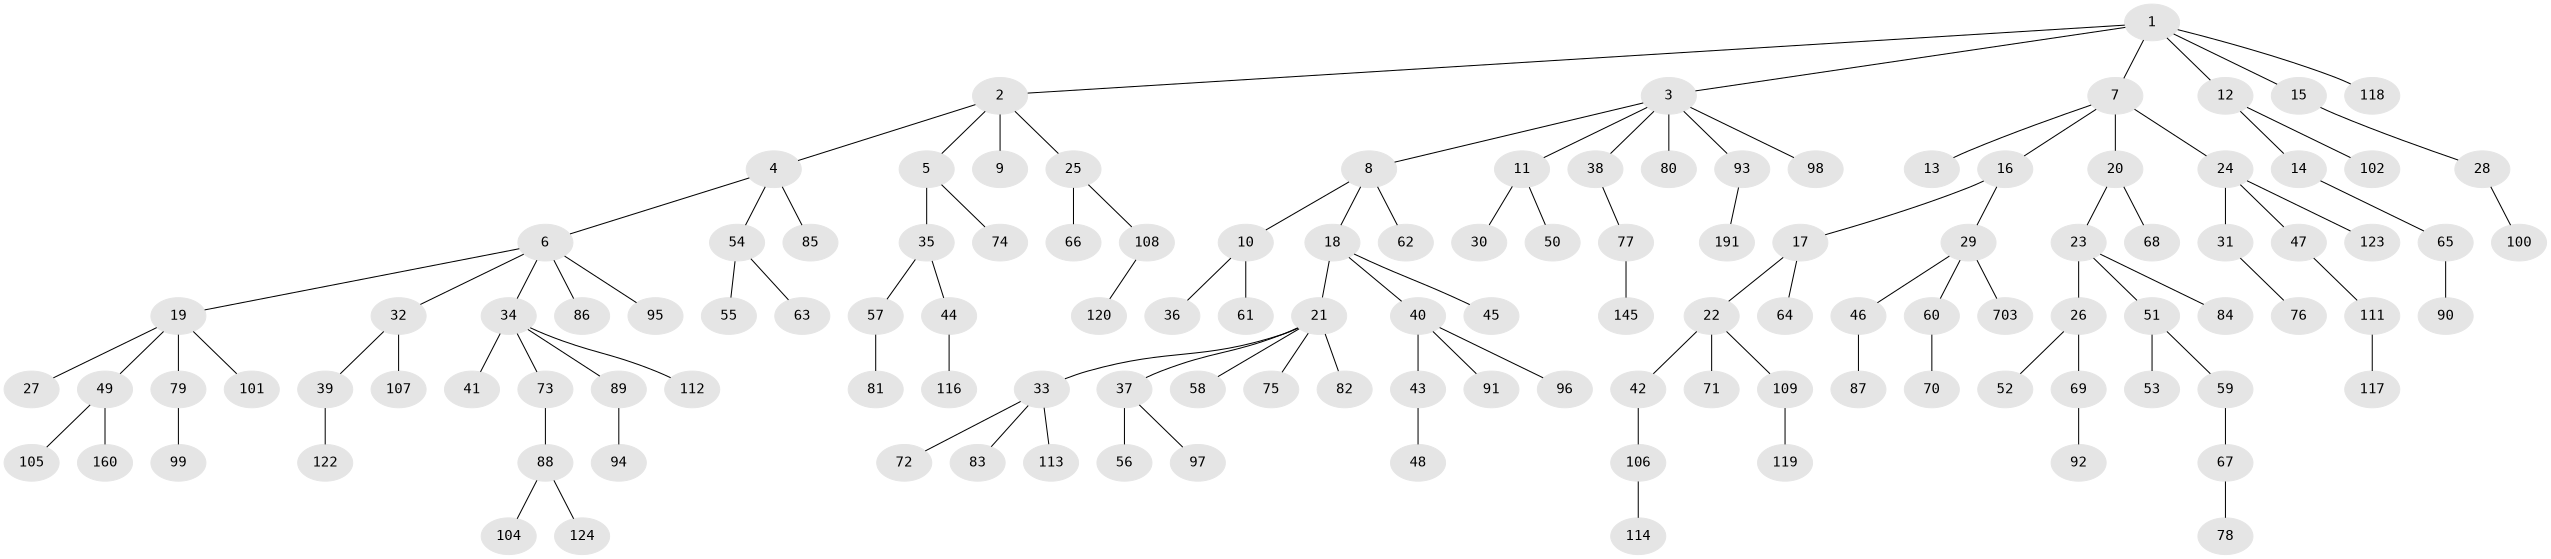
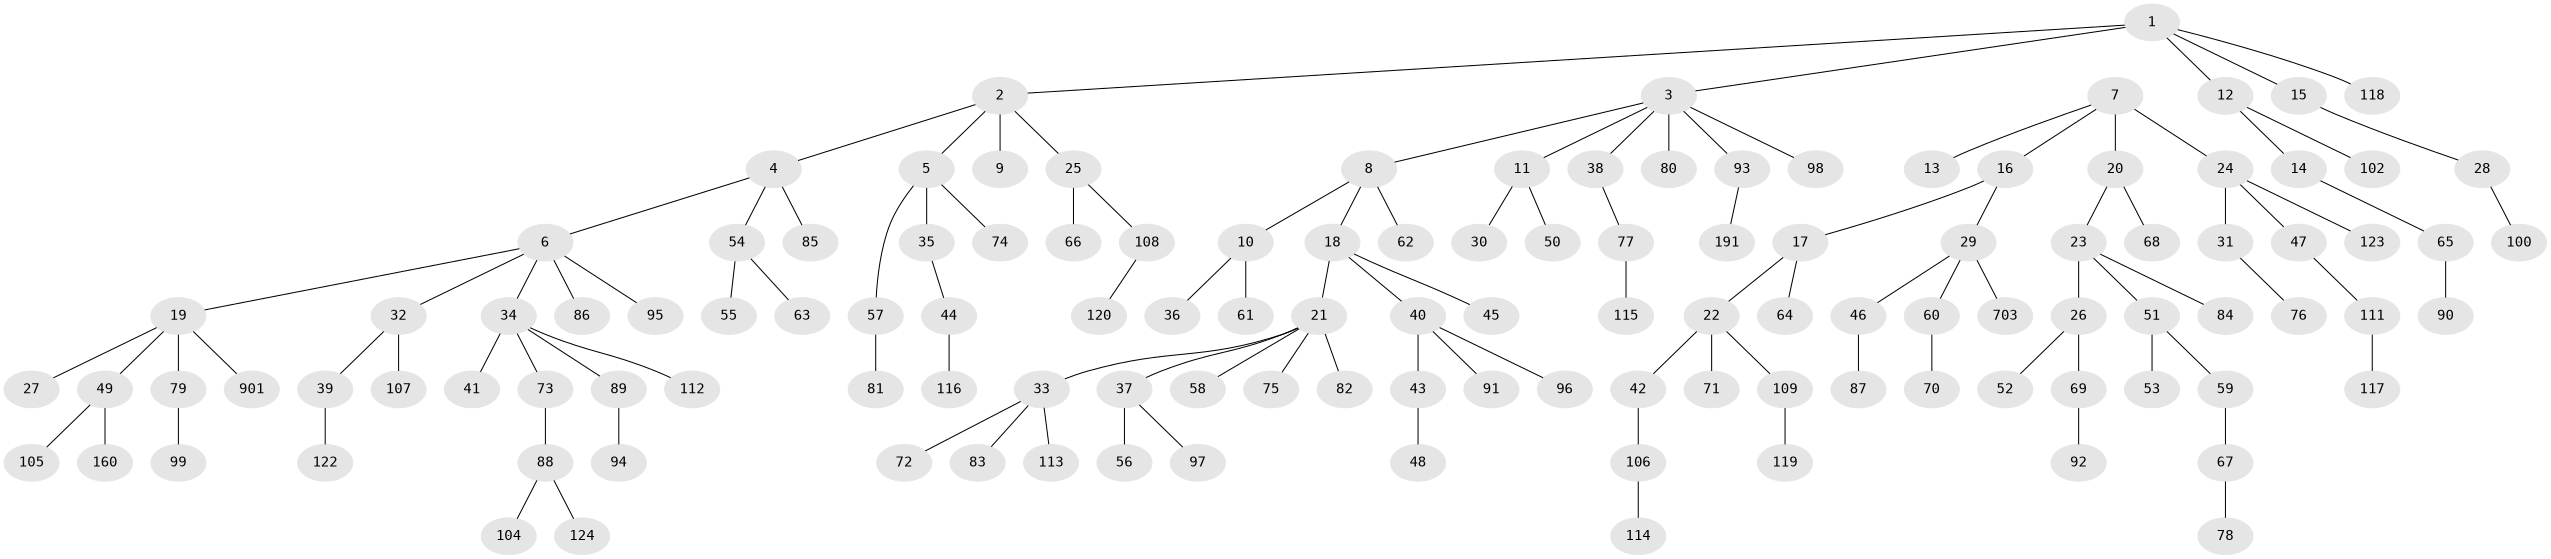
  graph {
    fontname="DejaVu Sans Mono"
    node [color=gray90 fontname="DejaVu Sans Mono" style=filled]
    edge [fontname="DejaVu Sans Mono"]
    1
    2
    3
    7
    12
    15
    118
    4
    5
    9
    25
    8
    11
    38
    80
    93
    98
    13
    16
    20
    24
    14
    102
    28
    6
    54
    85
    35
    57
    74
    66
    108
    10
    18
    62
    30
    50
    77
    n39 [label=191]
    19
    32
    34
    86
    95
    55
    63
    44
    81
    27
    49
    79
-   101
+   101 [label=901]
    39
    107
    41
    73
    89
    112
    17
    29
    23
    68
    31
    47
    123
    36
    61
    21
    40
    45
    65
    90
    100
    22
    64
    46
    60
    n78 [label=703]
    42
    71
    109
    33
    37
    58
    75
    82
    43
    91
    96
    105
    n91 [label=160]
    99
    26
    51
    84
    72
    83
    113
    56
    97
    106
    119
    52
    69
    53
    59
    76
    111
    120
    92
    87
    70
    122
    88
    94
    116
-   115 [label=145]
+   115
    48
    114
    117
    67
    78
    104
    124
    1 -- 2
    1 -- 3
-   1 -- 7
    1 -- 12
    1 -- 15
    1 -- 118
    2 -- 4
    2 -- 5
    2 -- 9
    2 -- 25
    3 -- 8
    3 -- 11
    3 -- 38
    3 -- 80
    3 -- 93
    3 -- 98
    7 -- 13
    7 -- 16
    7 -- 20
    7 -- 24
    12 -- 14
    12 -- 102
    15 -- 28
    4 -- 6
    4 -- 54
    4 -- 85
    5 -- 35
-   35 -- 57
+   5 -- 57
    5 -- 74
    25 -- 66
    25 -- 108
    8 -- 10
    8 -- 18
    8 -- 62
    11 -- 30
    11 -- 50
    38 -- 77
    93 -- n39
    16 -- 17
    16 -- 29
    20 -- 23
    20 -- 68
    24 -- 31
    24 -- 47
    24 -- 123
    14 -- 65
    28 -- 100
    6 -- 19
    6 -- 32
    6 -- 34
    6 -- 86
    6 -- 95
    54 -- 55
    54 -- 63
    35 -- 44
    57 -- 81
    108 -- 120
    10 -- 36
    10 -- 61
    18 -- 21
    18 -- 40
    18 -- 45
    77 -- 115
    19 -- 27
    19 -- 49
    19 -- 79
    19 -- 101
    32 -- 39
    32 -- 107
    34 -- 41
    34 -- 73
    34 -- 89
    34 -- 112
    44 -- 116
    49 -- 105
    49 -- n91
    79 -- 99
    39 -- 122
    73 -- 88
    89 -- 94
    17 -- 22
    17 -- 64
    29 -- 46
    29 -- 60
    29 -- n78
    23 -- 26
    23 -- 51
    23 -- 84
    31 -- 76
    47 -- 111
    21 -- 33
    21 -- 37
    21 -- 58
    21 -- 75
    21 -- 82
    40 -- 43
    40 -- 91
    40 -- 96
    65 -- 90
    22 -- 42
    22 -- 71
    22 -- 109
    46 -- 87
    60 -- 70
    42 -- 106
    109 -- 119
    33 -- 72
    33 -- 83
    33 -- 113
    37 -- 56
    37 -- 97
    43 -- 48
    26 -- 52
    26 -- 69
    51 -- 53
    51 -- 59
    106 -- 114
    69 -- 92
    59 -- 67
    111 -- 117
    88 -- 104
    88 -- 124
    67 -- 78
  }
